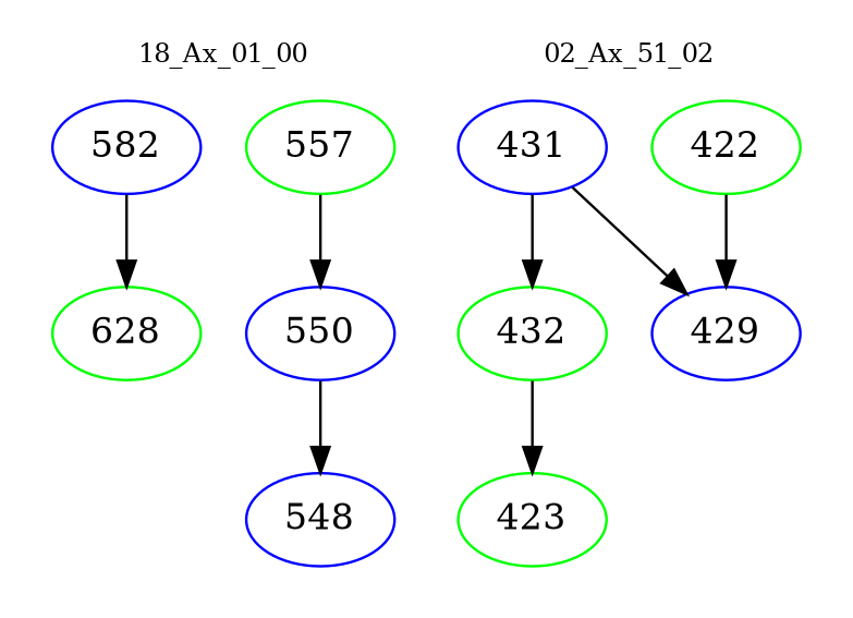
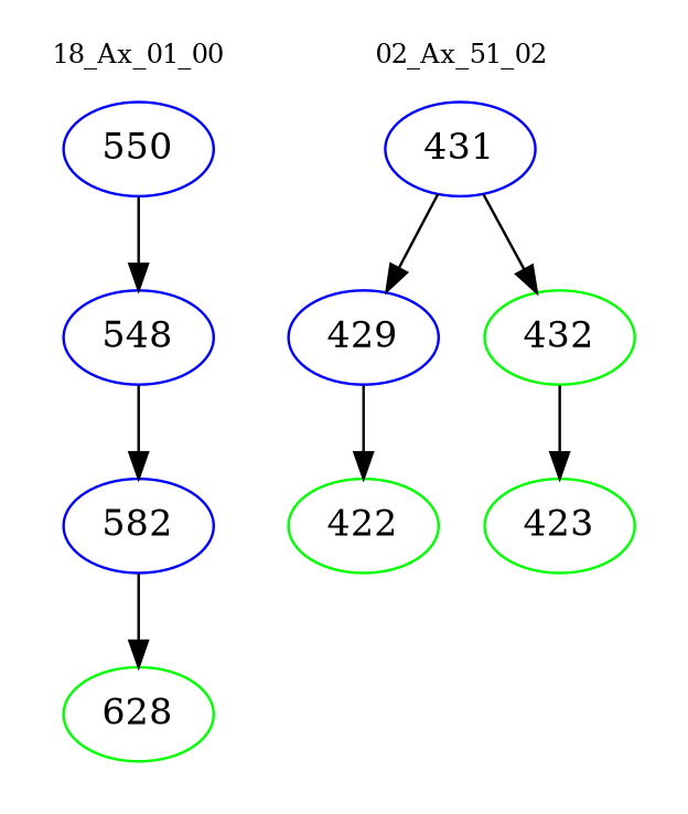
  digraph {
    node [color=green]
    edge [color=black]
-   n1 [label=557]
    n2 [color=blue label=550]
    n3 [color=blue label=548]
    n4 [color=blue label=582]
    n5 [label=628]
    n6 [label=422]
    n7 [color=blue label=429]
    n8 [color=blue label=431]
    n9 [label=432]
    n10 [label=423]
    subgraph cluster_1 {
      color=white
      fontsize=10
      label="18_Ax_01_00"
-     n1
      n2
      n3
      n4
      n5
    }
    subgraph cluster_2 {
      color=white
      fontsize=10
      label="02_Ax_51_02"
      n6
      n7
      n8
      n9
      n10
    }
-   n1 -> n2
    n2 -> n3
+   n3 -> n4
    n4 -> n5
-   n6 -> n7
+   n7 -> n6
    n8 -> n7
    n8 -> n9
    n9 -> n10
  }
